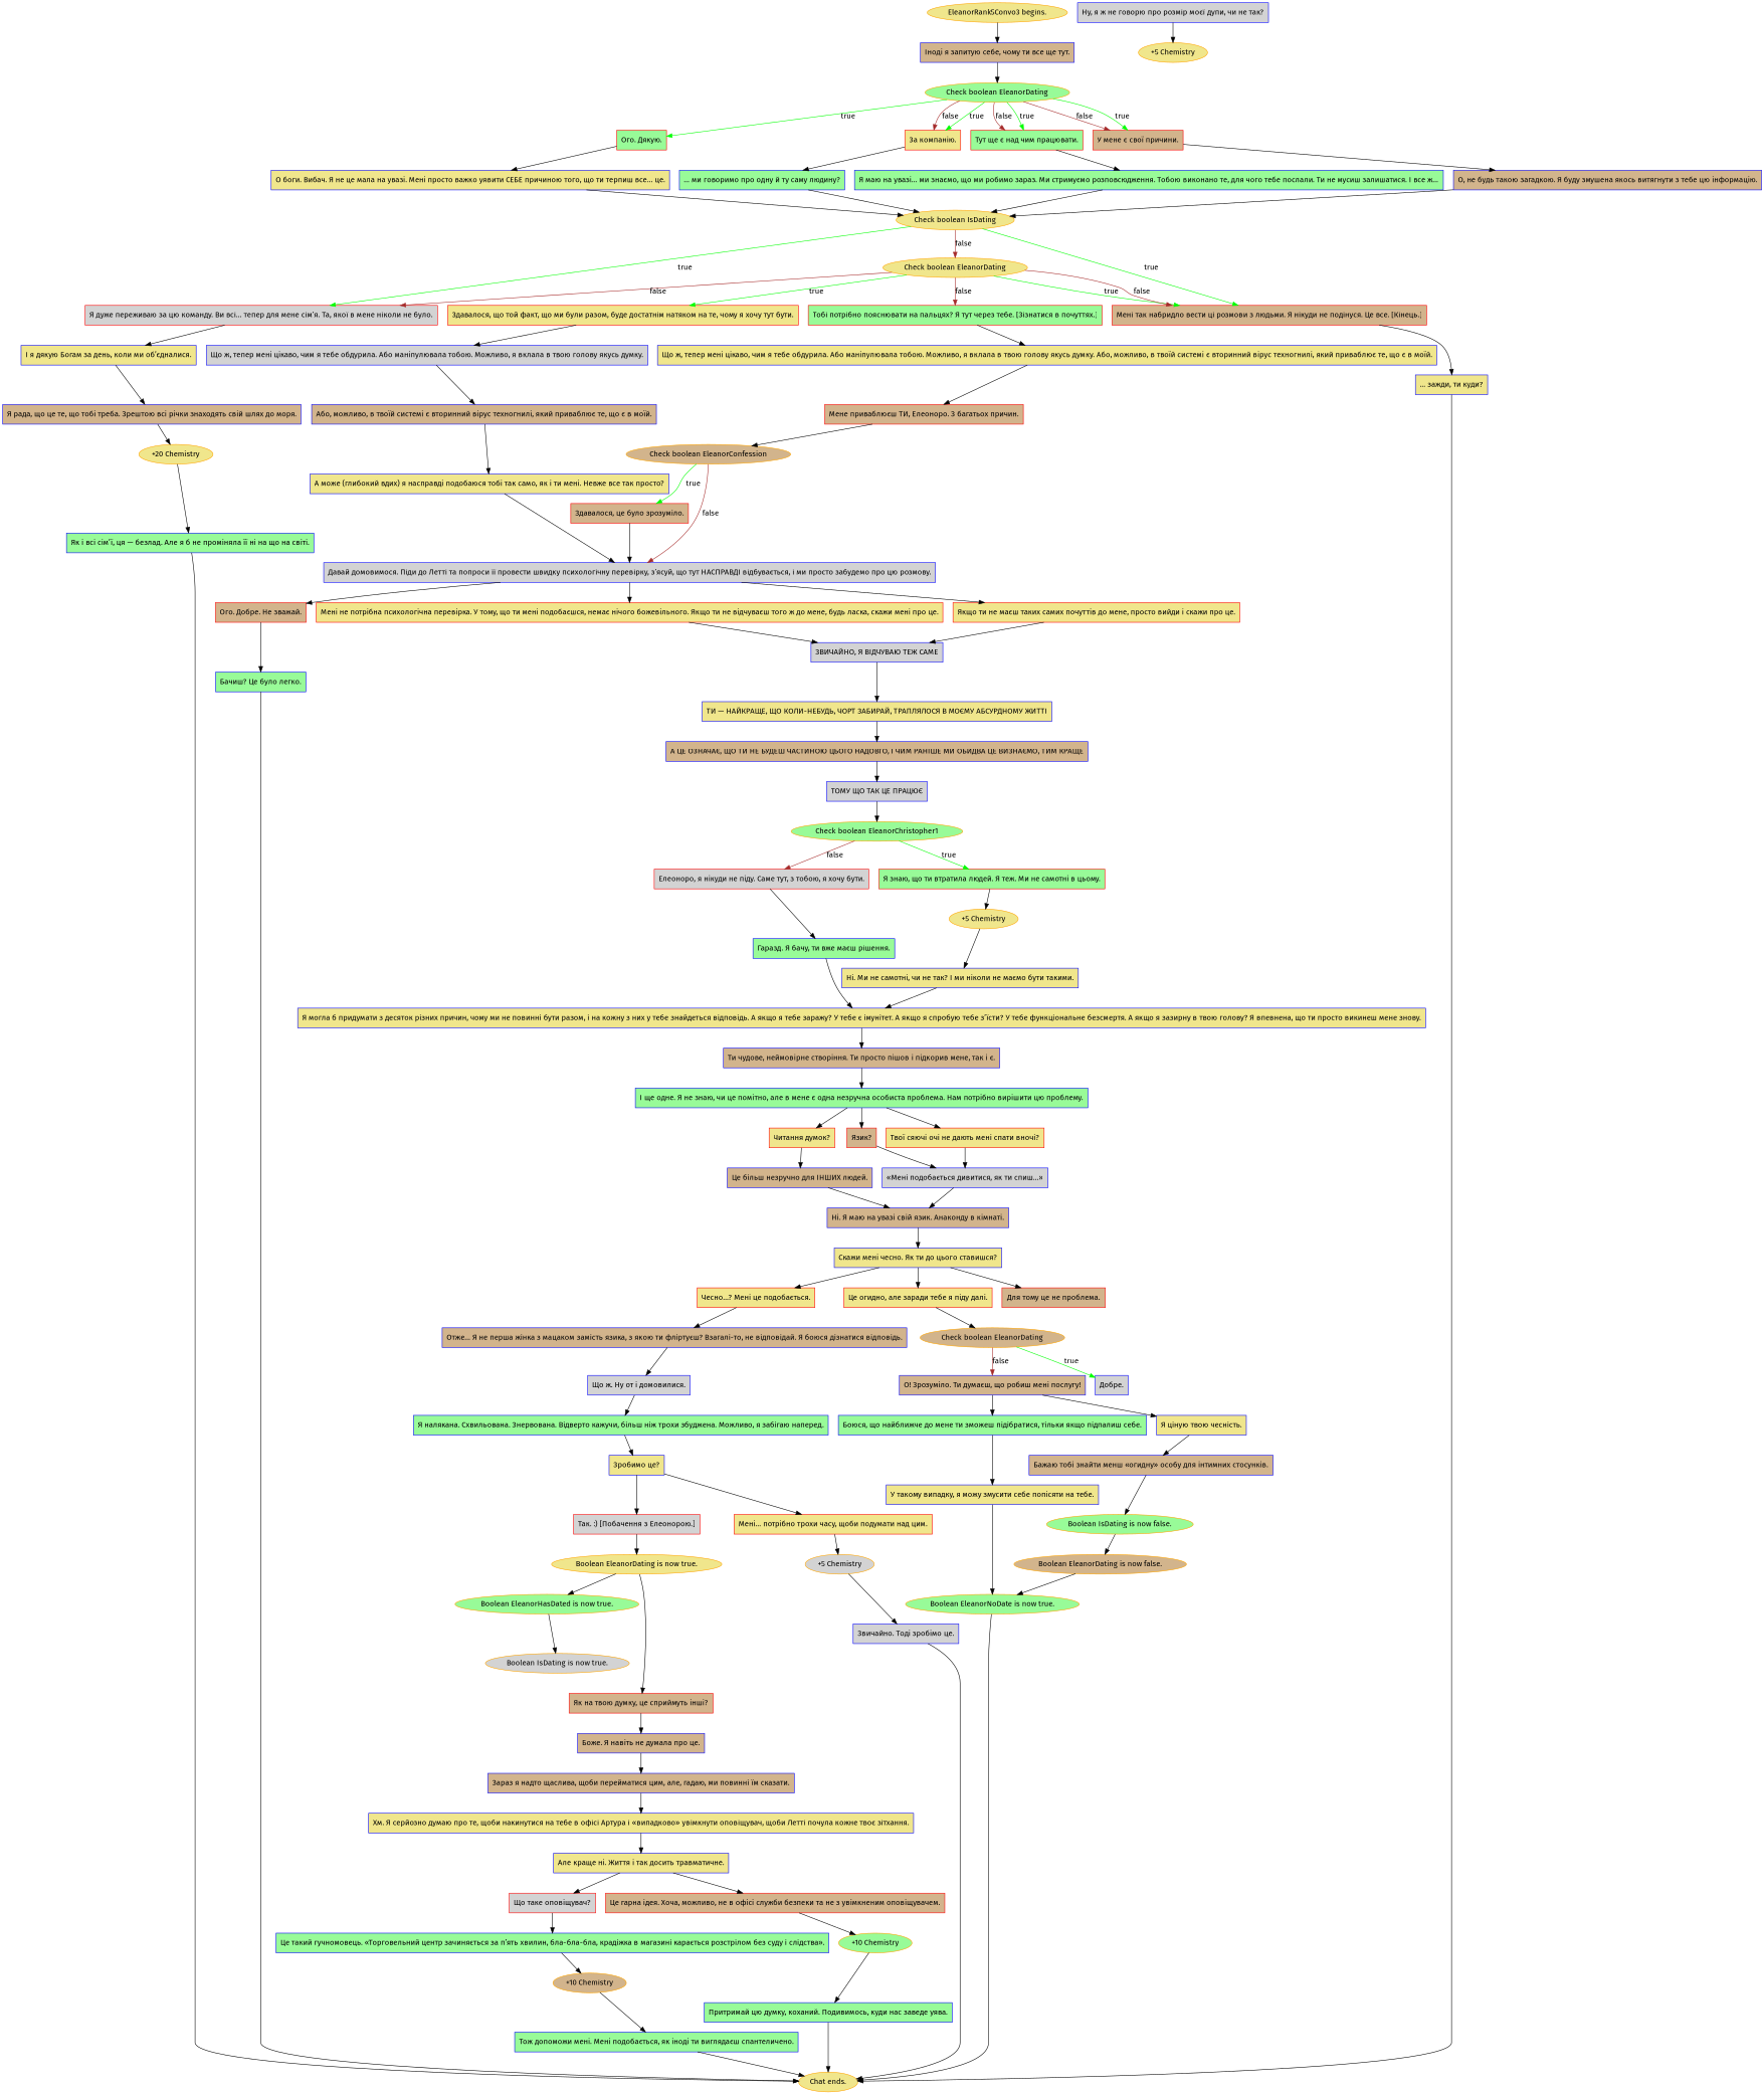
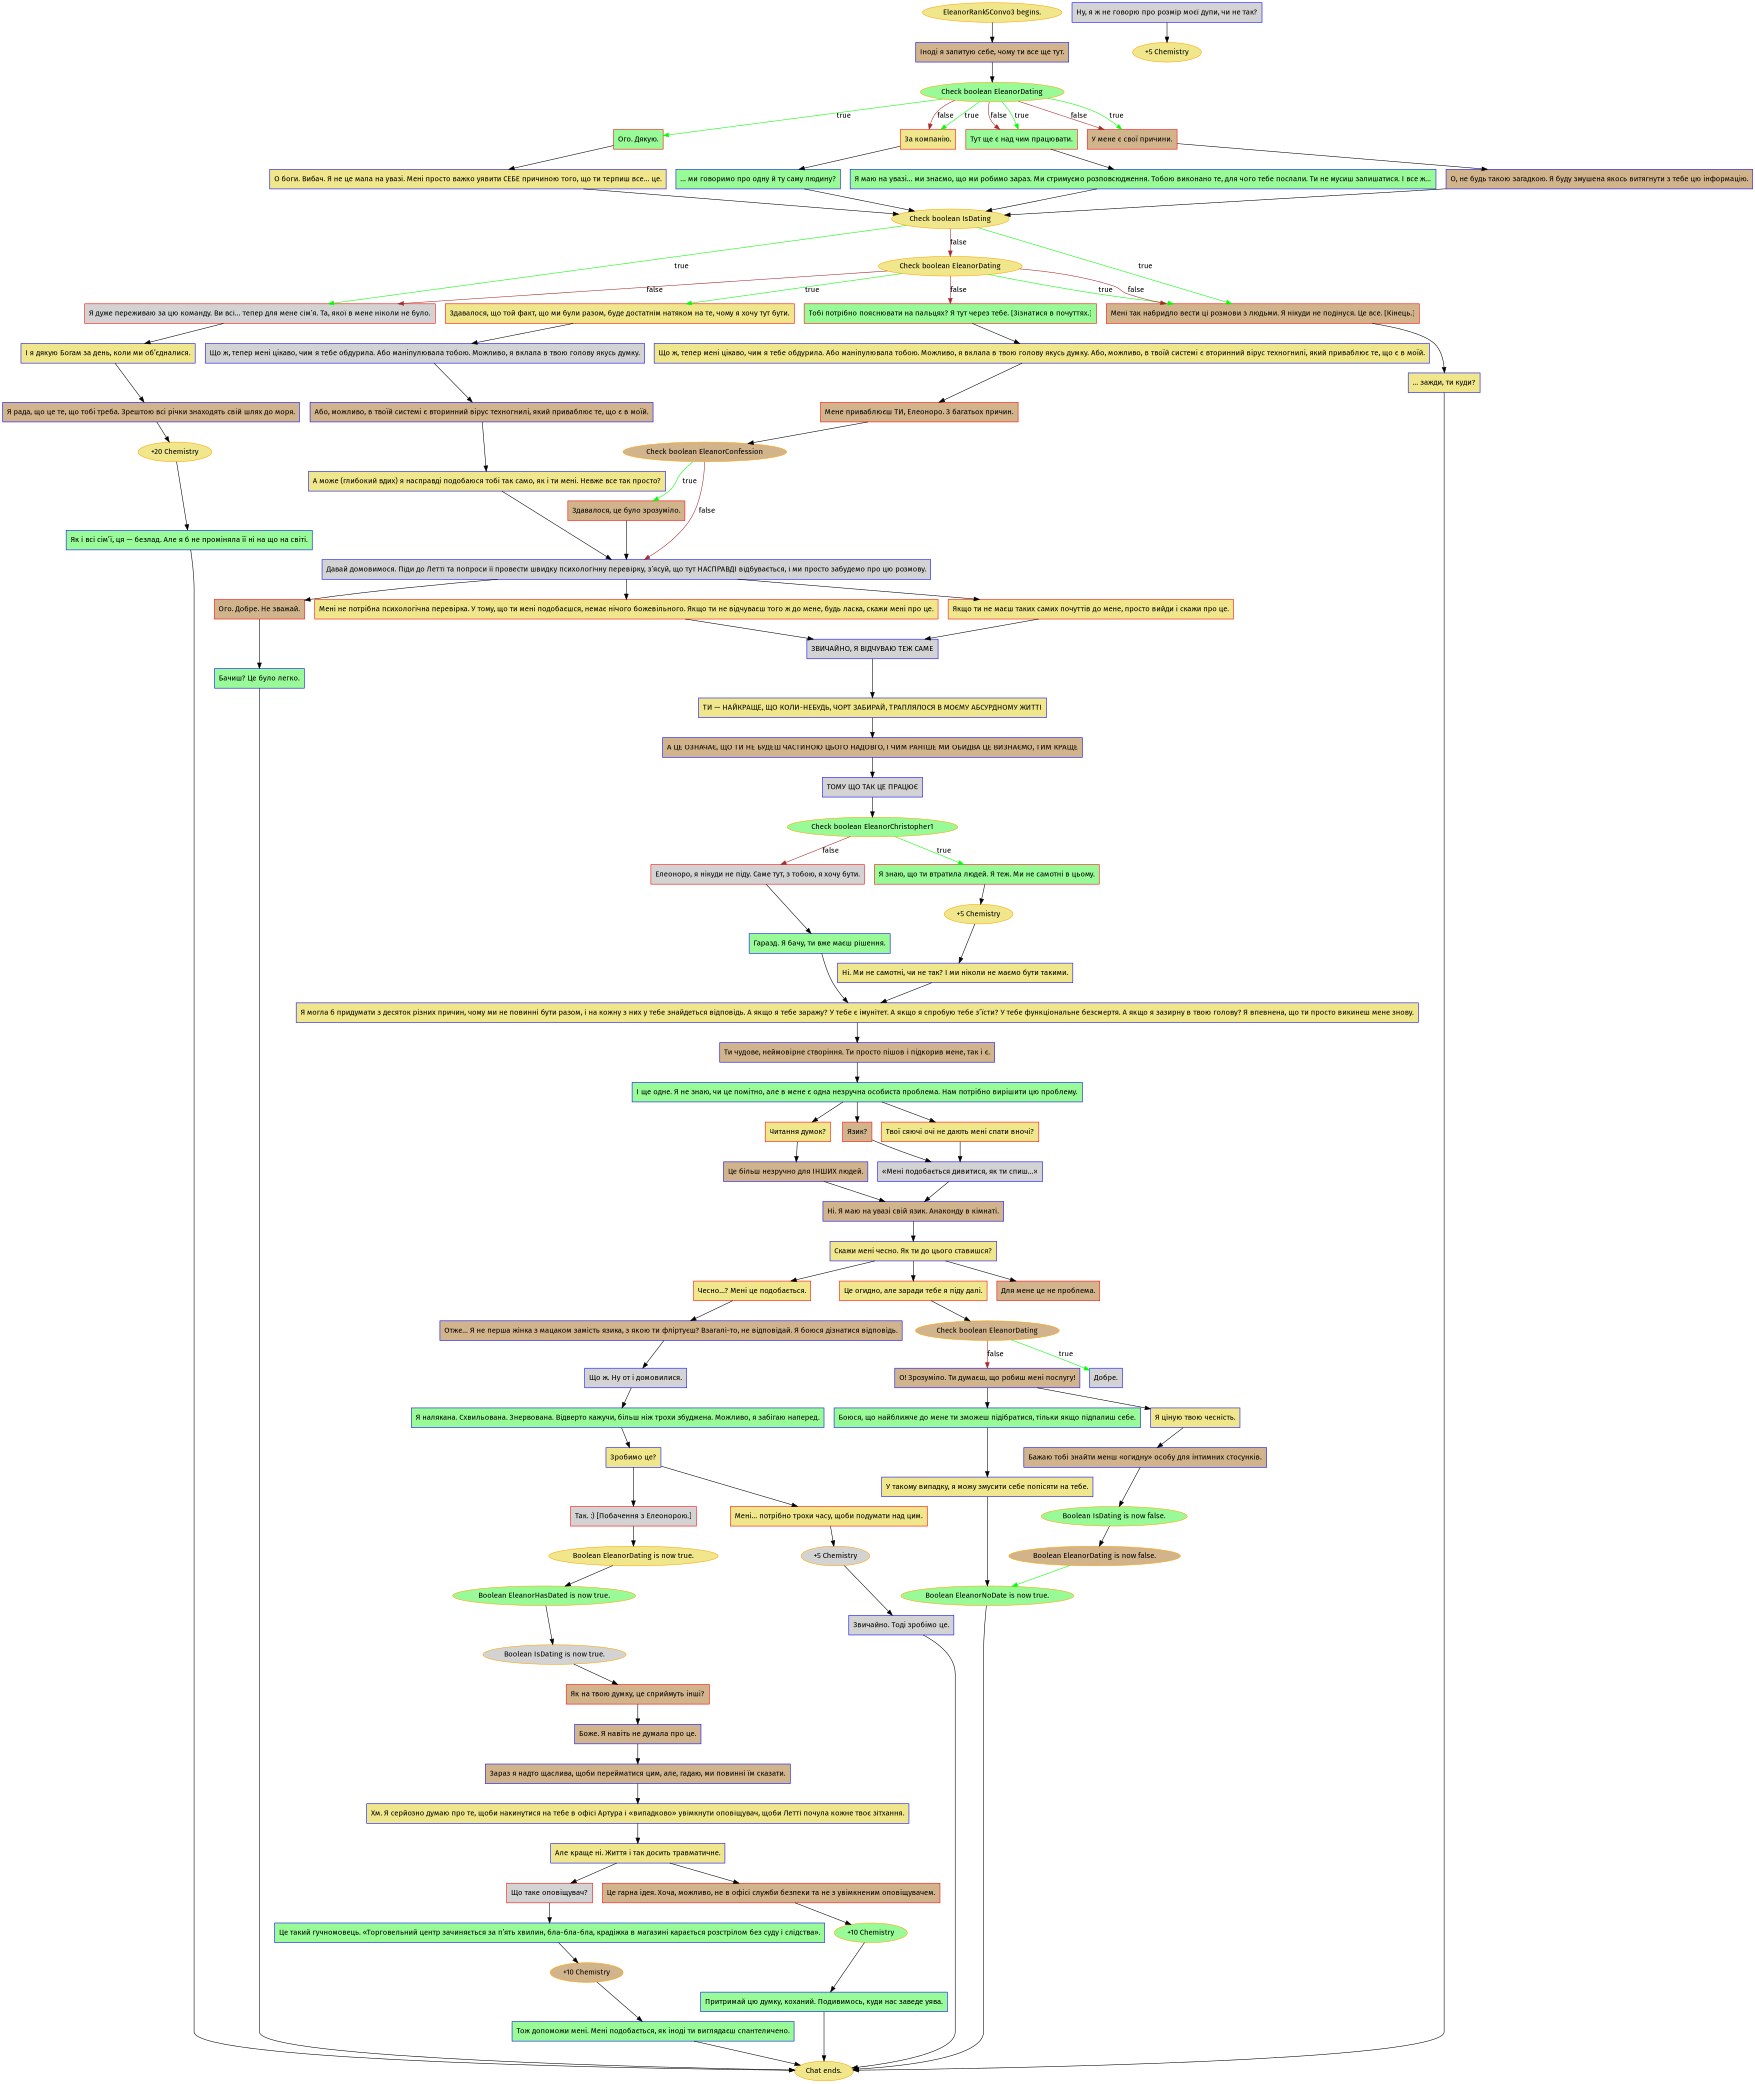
  digraph {
    fontname="Fira Sans"
    node [color=blue fillcolor=khaki fontname="Fira Sans" style=filled shape=box]
    edge [fontname="Fira Sans"]
    "EleanorRank5Convo3 begins." [color=orange shape=""]
    n2 [fillcolor=tan label="Іноді я запитую себе, чому ти все ще тут."]
    n3 [color=orange fillcolor=palegreen label="Check boolean EleanorDating" shape=""]
    n4 [color=red fillcolor=palegreen label="Ого. Дякую."]
    n5 [color=red label="За компанію."]
    n6 [color=red fillcolor=palegreen label="Тут ще є над чим працювати."]
    n7 [color=red fillcolor=tan label="У мене є свої причини."]
    n8 [label="О боги. Вибач. Я не це мала на увазі. Мені просто важко уявити СЕБЕ причиною того, що ти терпиш все… це."]
    n9 [fillcolor=palegreen label="… ми говоримо про одну й ту саму людину?"]
    n10 [fillcolor=palegreen label="Я маю на увазі… ми знаємо, що ми робимо зараз. Ми стримуємо розповсюдження. Тобою виконано те, для чого тебе послали. Ти не мусиш залишатися. І все ж…"]
    n11 [fillcolor=tan label="О, не будь такою загадкою. Я буду змушена якось витягнути з тебе цю інформацію."]
    n12 [color=orange label="Check boolean IsDating" shape=""]
    n13 [color=red fillcolor=tan label="Мені так набридло вести ці розмови з людьми. Я нікуди не подінуся. Це все. [Кінець.]"]
    n14 [color=red fillcolor=lightgrey label="Я дуже переживаю за цю команду. Ви всі… тепер для мене сім’я. Та, якої в мене ніколи не було."]
    n15 [color=orange label="Check boolean EleanorDating" shape=""]
    n16 [label="… зажди, ти куди?"]
    n17 [label="І я дякую Богам за день, коли ми об’єдналися."]
    n18 [color=red label="Здавалося, що той факт, що ми були разом, буде достатнім натяком на те, чому я хочу тут бути."]
    n19 [color=red fillcolor=palegreen label="Тобі потрібно пояснювати на пальцях? Я тут через тебе. [Зізнатися в почуттях.]"]
    "Chat ends." [color=orange shape=""]
    n21 [fillcolor=tan label="Я рада, що це те, що тобі треба. Зрештою всі річки знаходять свій шлях до моря."]
    n22 [fillcolor=lightgrey label="Що ж, тепер мені цікаво, чим я тебе обдурила. Або маніпулювала тобою. Можливо, я вклала в твою голову якусь думку."]
    n23 [label="Що ж, тепер мені цікаво, чим я тебе обдурила. Або маніпулювала тобою. Можливо, я вклала в твою голову якусь думку. Або, можливо, в твоїй системі є вторинний вірус техногнилі, який приваблює те, що є в моїй."]
    n24 [color=orange label="+20 Chemistry" shape=""]
    n25 [fillcolor=tan label="Або, можливо, в твоїй системі є вторинний вірус техногнилі, який приваблює те, що є в моїй."]
    n26 [color=red fillcolor=tan label="Мене приваблюєш ТИ, Елеоноро. З багатьох причин."]
    n27 [fillcolor=palegreen label="Як і всі сім’ї, ця — безлад. Але я б не проміняла її ні на що на світі."]
    n28 [label="А може (глибокий вдих) я насправді подобаюся тобі так само, як і ти мені. Невже все так просто?"]
    n29 [color=orange fillcolor=tan label="Check boolean EleanorConfession" shape=""]
    n30 [fillcolor=lightgrey label="Давай домовимося. Піди до Летті та попроси її провести швидку психологічну перевірку, з’ясуй, що тут НАСПРАВДІ відбувається, і ми просто забудемо про цю розмову."]
    n31 [color=red fillcolor=tan label="Здавалося, це було зрозуміло."]
    n32 [color=red label="Мені не потрібна психологічна перевірка. У тому, що ти мені подобаєшся, немає нічого божевільного. Якщо ти не відчуваєш того ж до мене, будь ласка, скажи мені про це."]
    n33 [color=red label="Якщо ти не маєш таких самих почуттів до мене, просто вийди і скажи про це."]
    n34 [color=red fillcolor=tan label="Ого. Добре. Не зважай."]
    n35 [fillcolor=lightgrey label="ЗВИЧАЙНО, Я ВІДЧУВАЮ ТЕЖ САМЕ"]
    n36 [fillcolor=palegreen label="Бачиш? Це було легко."]
    n37 [label="ТИ — НАЙКРАЩЕ, ЩО КОЛИ-НЕБУДЬ, ЧОРТ ЗАБИРАЙ, ТРАПЛЯЛОСЯ В МОЄМУ АБСУРДНОМУ ЖИТТІ"]
    n38 [fillcolor=tan label="А ЦЕ ОЗНАЧАЄ, ЩО ТИ НЕ БУДЕШ ЧАСТИНОЮ ЦЬОГО НАДОВГО, І ЧИМ РАНІШЕ МИ ОБИДВА ЦЕ ВИЗНАЄМО, ТИМ КРАЩЕ"]
    n39 [fillcolor=lightgrey label="ТОМУ ЩО ТАК ЦЕ ПРАЦЮЄ"]
    n40 [color=orange fillcolor=palegreen label="Check boolean EleanorChristopher1" shape=""]
    n41 [color=red fillcolor=palegreen label="Я знаю, що ти втратила людей. Я теж. Ми не самотні в цьому."]
    n42 [color=red fillcolor=lightgrey label="Елеоноро, я нікуди не піду. Саме тут, з тобою, я хочу бути."]
    n43 [color=orange label="+5 Chemistry" shape=""]
    n44 [fillcolor=palegreen label="Гаразд. Я бачу, ти вже маєш рішення."]
    n45 [label="Ні. Ми не самотні, чи не так? І ми ніколи не маємо бути такими."]
    n46 [label="Я могла б придумати з десяток різних причин, чому ми не повинні бути разом, і на кожну з них у тебе знайдеться відповідь. А якщо я тебе заражу? У тебе є імунітет. А якщо я спробую тебе з’їсти? У тебе функціональне безсмертя. А якщо я зазирну в твою голову? Я впевнена, що ти просто викинеш мене знову."]
    n47 [fillcolor=tan label="Ти чудове, неймовірне створіння. Ти просто пішов і підкорив мене, так і є."]
    n48 [fillcolor=palegreen label="І ще одне. Я не знаю, чи це помітно, але в мене є одна незручна особиста проблема. Нам потрібно вирішити цю проблему."]
    n49 [color=red label="Твої сяючі очі не дають мені спати вночі?"]
    n50 [color=red label="Читання думок?"]
    n51 [color=red fillcolor=tan label="Язик?"]
    n52 [fillcolor=lightgrey label="«Мені подобається дивитися, як ти спиш…»"]
    n53 [fillcolor=tan label="Це більш незручно для ІНШИХ людей."]
    n54 [fillcolor=tan label="Ні. Я маю на увазі свій язик. Анаконду в кімнаті."]
    n55 [fillcolor=lightgrey label="Ну, я ж не говорю про розмір моєї дупи, чи не так?"]
    n56 [color=orange label="+5 Chemistry" shape=""]
    n57 [label="Скажи мені чесно. Як ти до цього ставишся?"]
    n58 [color=red label="Це огидно, але заради тебе я піду далі."]
-   n59 [color=red fillcolor=tan label="Для тому це не проблема."]
+   n59 [color=red fillcolor=tan label="Для мене це не проблема."]
    n60 [color=red label="Чесно…? Мені це подобається."]
    n61 [color=orange fillcolor=tan label="Check boolean EleanorDating" shape=""]
    n62 [fillcolor=tan label="Отже… Я не перша жінка з мацаком замість язика, з якою ти фліртуєш? Взагалі-то, не відповідай. Я боюся дізнатися відповідь."]
    n63 [fillcolor=lightgrey label="Добре."]
    n64 [fillcolor=tan label="О! Зрозуміло. Ти думаєш, що робиш мені послугу!"]
    n65 [fillcolor=lightgrey label="Що ж. Ну от і домовилися."]
    n66 [fillcolor=palegreen label="Я налякана. Схвильована. Знервована. Відверто кажучи, більш ніж трохи збуджена. Можливо, я забігаю наперед."]
    n67 [label="Я ціную твою чесність."]
    n68 [fillcolor=palegreen label="Боюся, що найближче до мене ти зможеш підібратися, тільки якщо підпалиш себе."]
    n69 [label="Зробимо це?"]
    n70 [fillcolor=tan label="Бажаю тобі знайти менш «огидну» особу для інтимних стосунків."]
    n71 [label="У такому випадку, я можу змусити себе попісяти на тебе."]
    n72 [color=red fillcolor=lightgrey label="Так. :) [Побачення з Елеонорою.]"]
    n73 [color=red label="Мені… потрібно трохи часу, щоби подумати над цим."]
    n74 [color=orange fillcolor=palegreen label="Boolean IsDating is now false." shape=""]
    n75 [color=orange fillcolor=palegreen label="Boolean EleanorNoDate is now true." shape=""]
    n76 [color=orange label="Boolean EleanorDating is now true." shape=""]
    n77 [color=orange fillcolor=lightgrey label="+5 Chemistry" shape=""]
    n78 [color=orange fillcolor=tan label="Boolean EleanorDating is now false." shape=""]
    n79 [color=orange fillcolor=palegreen label="Boolean EleanorHasDated is now true." shape=""]
    n80 [fillcolor=lightgrey label="Звичайно. Тоді зробімо це."]
    n81 [color=orange fillcolor=lightgrey label="Boolean IsDating is now true." shape=""]
    n82 [color=red fillcolor=tan label="Як на твою думку, це сприймуть інші?"]
    n83 [fillcolor=tan label="Боже. Я навіть не думала про це."]
    n84 [fillcolor=tan label="Зараз я надто щаслива, щоби перейматися цим, але, гадаю, ми повинні їм сказати."]
    n85 [label="Хм. Я серйозно думаю про те, щоби накинутися на тебе в офісі Артура і «випадково» увімкнути оповіщувач, щоби Летті почула кожне твоє зітхання."]
    n86 [label="Але краще ні. Життя і так досить травматичне."]
    n87 [color=red fillcolor=tan label="Це гарна ідея. Хоча, можливо, не в офісі служби безпеки та не з увімкненим оповіщувачем."]
    n88 [color=red fillcolor=lightgrey label="Що таке оповіщувач?"]
    n89 [color=orange fillcolor=palegreen label="+10 Chemistry" shape=""]
    n90 [fillcolor=palegreen label="Це такий гучномовець. «Торговельний центр зачиняється за п’ять хвилин, бла-бла-бла, крадіжка в магазині карається розстрілом без суду і слідства»."]
    n91 [fillcolor=palegreen label="Притримай цю думку, коханий. Подивимось, куди нас заведе уява."]
    n92 [color=orange fillcolor=tan label="+10 Chemistry" shape=""]
    n93 [fillcolor=palegreen label="Тож допоможи мені. Мені подобається, як іноді ти виглядаєш спантеличено."]
    "EleanorRank5Convo3 begins." -> n2
    n2 -> n3
    n3 -> n4 [color=green label=true]
    n3 -> n5 [color=green label=true]
    n3 -> n5 [color=brown label=false]
    n3 -> n6 [color=green label=true]
    n3 -> n6 [color=brown label=false]
    n3 -> n7 [color=green label=true]
    n3 -> n7 [color=brown label=false]
    n4 -> n8
    n5 -> n9
    n6 -> n10
    n7 -> n11
    n8 -> n12
    n9 -> n12
    n10 -> n12
    n11 -> n12
    n12 -> n13 [color=green label=true]
    n12 -> n14 [color=green label=true]
    n12 -> n15 [color=brown label=false]
    n13 -> n16
    n14 -> n17
    n15 -> n13 [color=green label=true]
    n15 -> n13 [color=brown label=false]
    n15 -> n14 [color=brown label=false]
    n15 -> n18 [color=green label=true]
    n15 -> n19 [color=brown label=false]
    n16 -> "Chat ends."
    n17 -> n21
    n18 -> n22
    n19 -> n23
    n21 -> n24
    n22 -> n25
    n23 -> n26
    n24 -> n27
    n25 -> n28
    n26 -> n29
    n27 -> "Chat ends."
    n28 -> n30
    n29 -> n30 [color=brown label=false]
    n29 -> n31 [color=green label=true]
    n30 -> n32
    n30 -> n33
    n30 -> n34
    n31 -> n30
    n32 -> n35
    n33 -> n35
    n34 -> n36
    n35 -> n37
    n36 -> "Chat ends."
    n37 -> n38
    n38 -> n39
    n39 -> n40
    n40 -> n41 [color=green label=true]
    n40 -> n42 [color=brown label=false]
    n41 -> n43
    n42 -> n44
    n43 -> n45
    n44 -> n46
    n45 -> n46
    n46 -> n47
    n47 -> n48
    n48 -> n49
    n48 -> n50
    n48 -> n51
    n49 -> n52
    n50 -> n53
    n51 -> n52
    n52 -> n54
    n53 -> n54
    n54 -> n57
    n55 -> n56
    n57 -> n58
    n57 -> n59
    n57 -> n60
    n58 -> n61
    n60 -> n62
    n61 -> n63 [color=green label=true]
    n61 -> n64 [color=brown label=false]
    n62 -> n65
    n64 -> n67
    n64 -> n68
    n65 -> n66
    n66 -> n69
    n67 -> n70
    n68 -> n71
    n69 -> n72
    n69 -> n73
    n70 -> n74
    n71 -> n75
    n72 -> n76
    n73 -> n77
    n74 -> n78
    n75 -> "Chat ends."
    n76 -> n79
    n77 -> n80
-   n78 -> n75
+   n78 -> n75 [color=green]
    n79 -> n81
    n80 -> "Chat ends."
-   n76 -> n82
+   n81 -> n82
    n82 -> n83
    n83 -> n84
    n84 -> n85
    n85 -> n86
    n86 -> n87
    n86 -> n88
    n87 -> n89
    n88 -> n90
    n89 -> n91
    n90 -> n92
    n91 -> "Chat ends."
    n92 -> n93
    n93 -> "Chat ends."
  }
